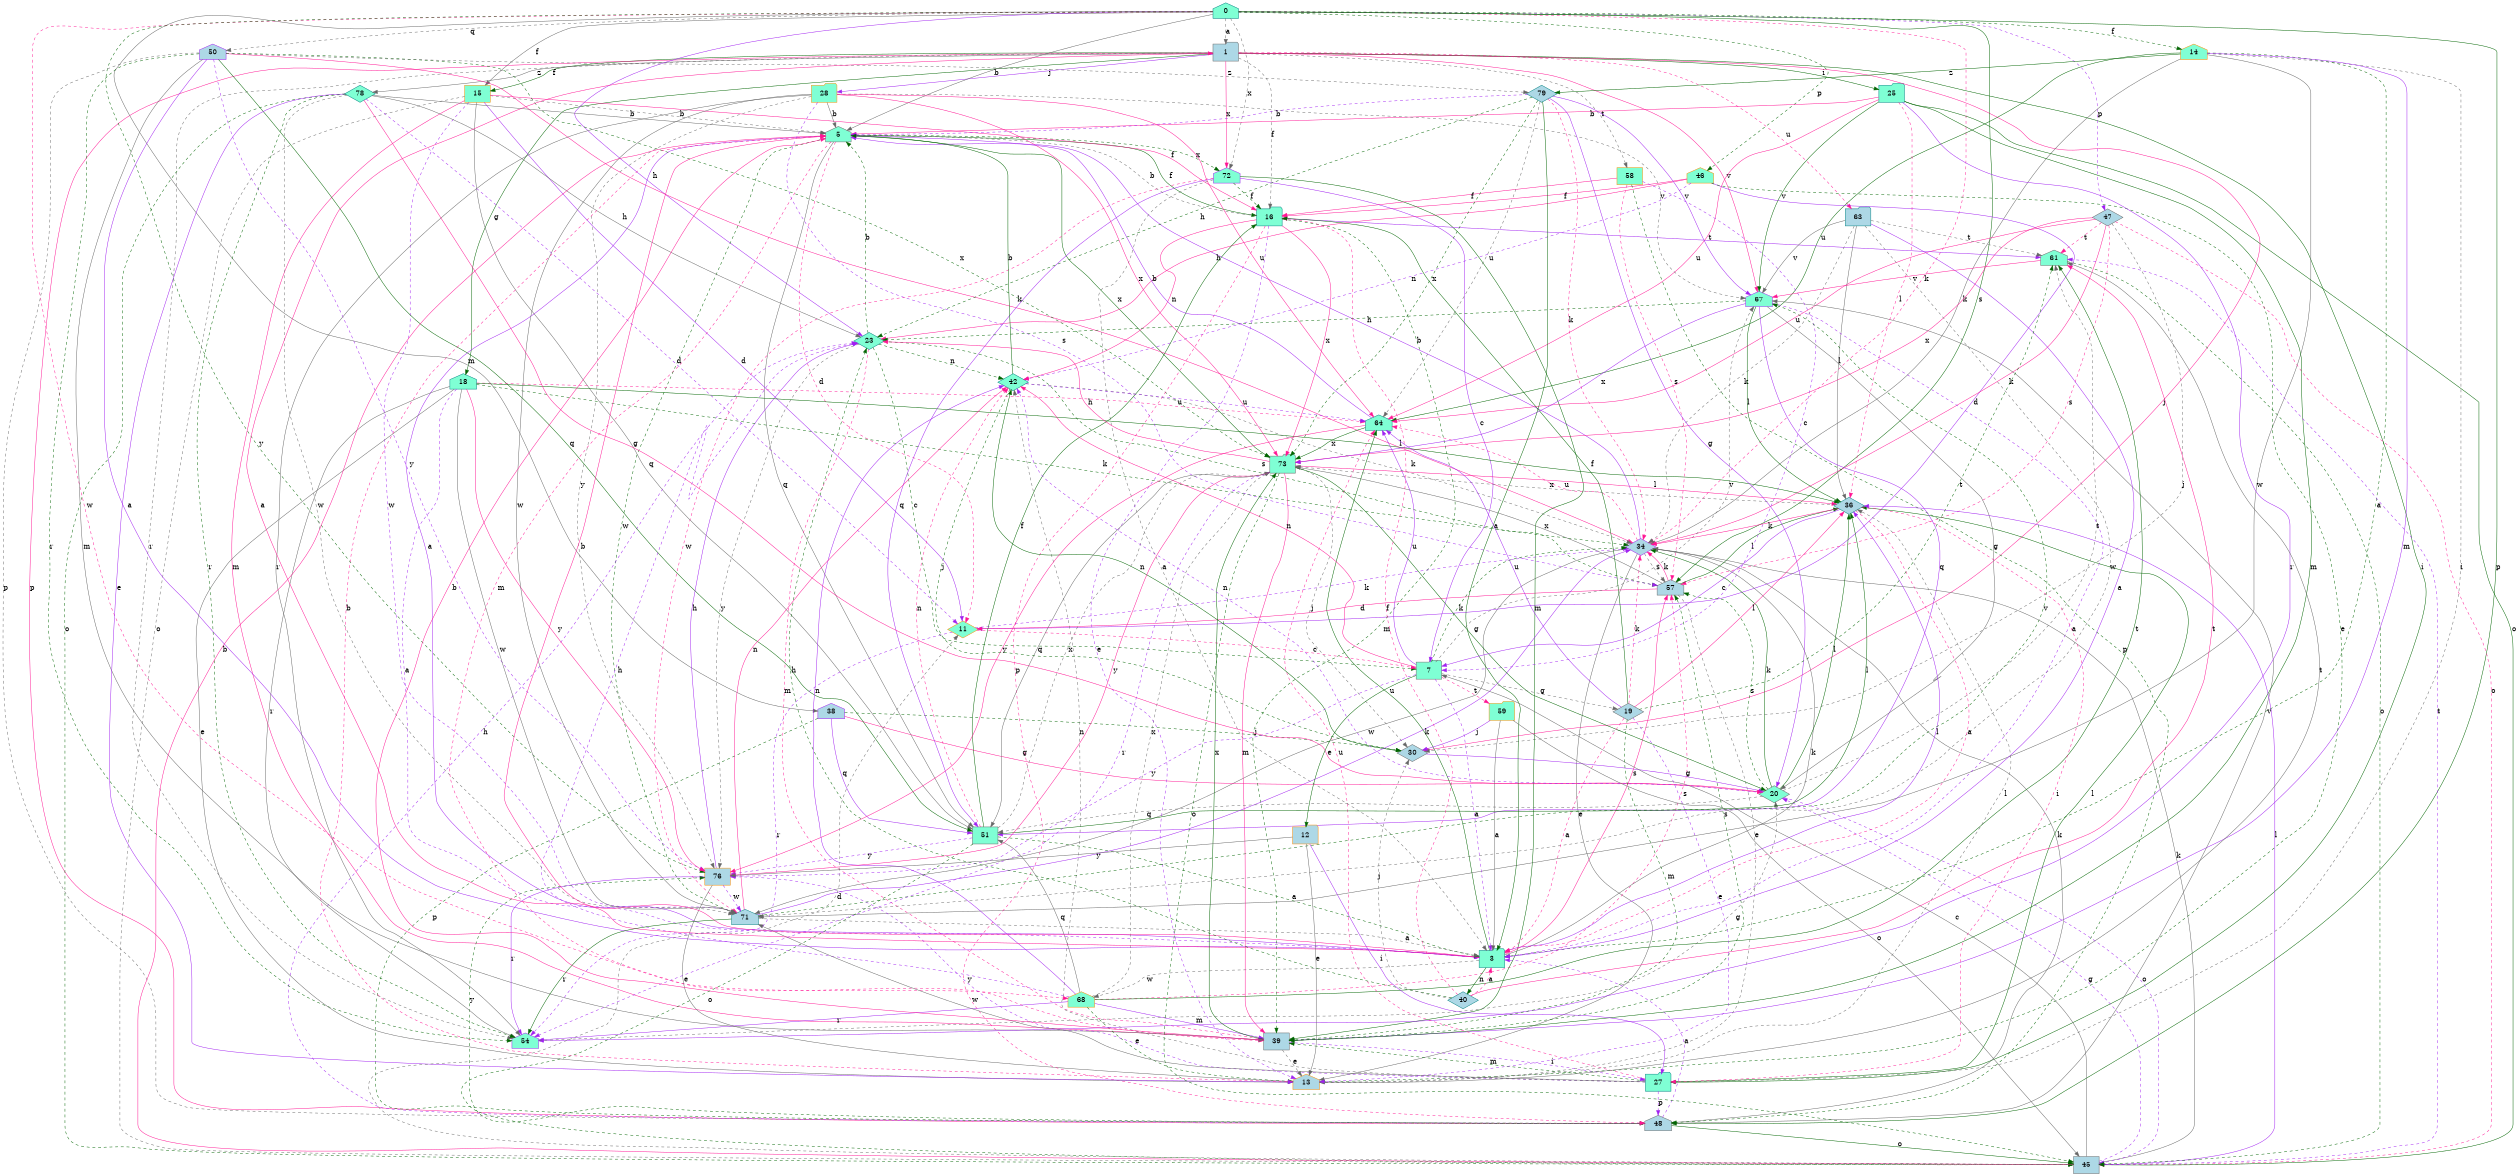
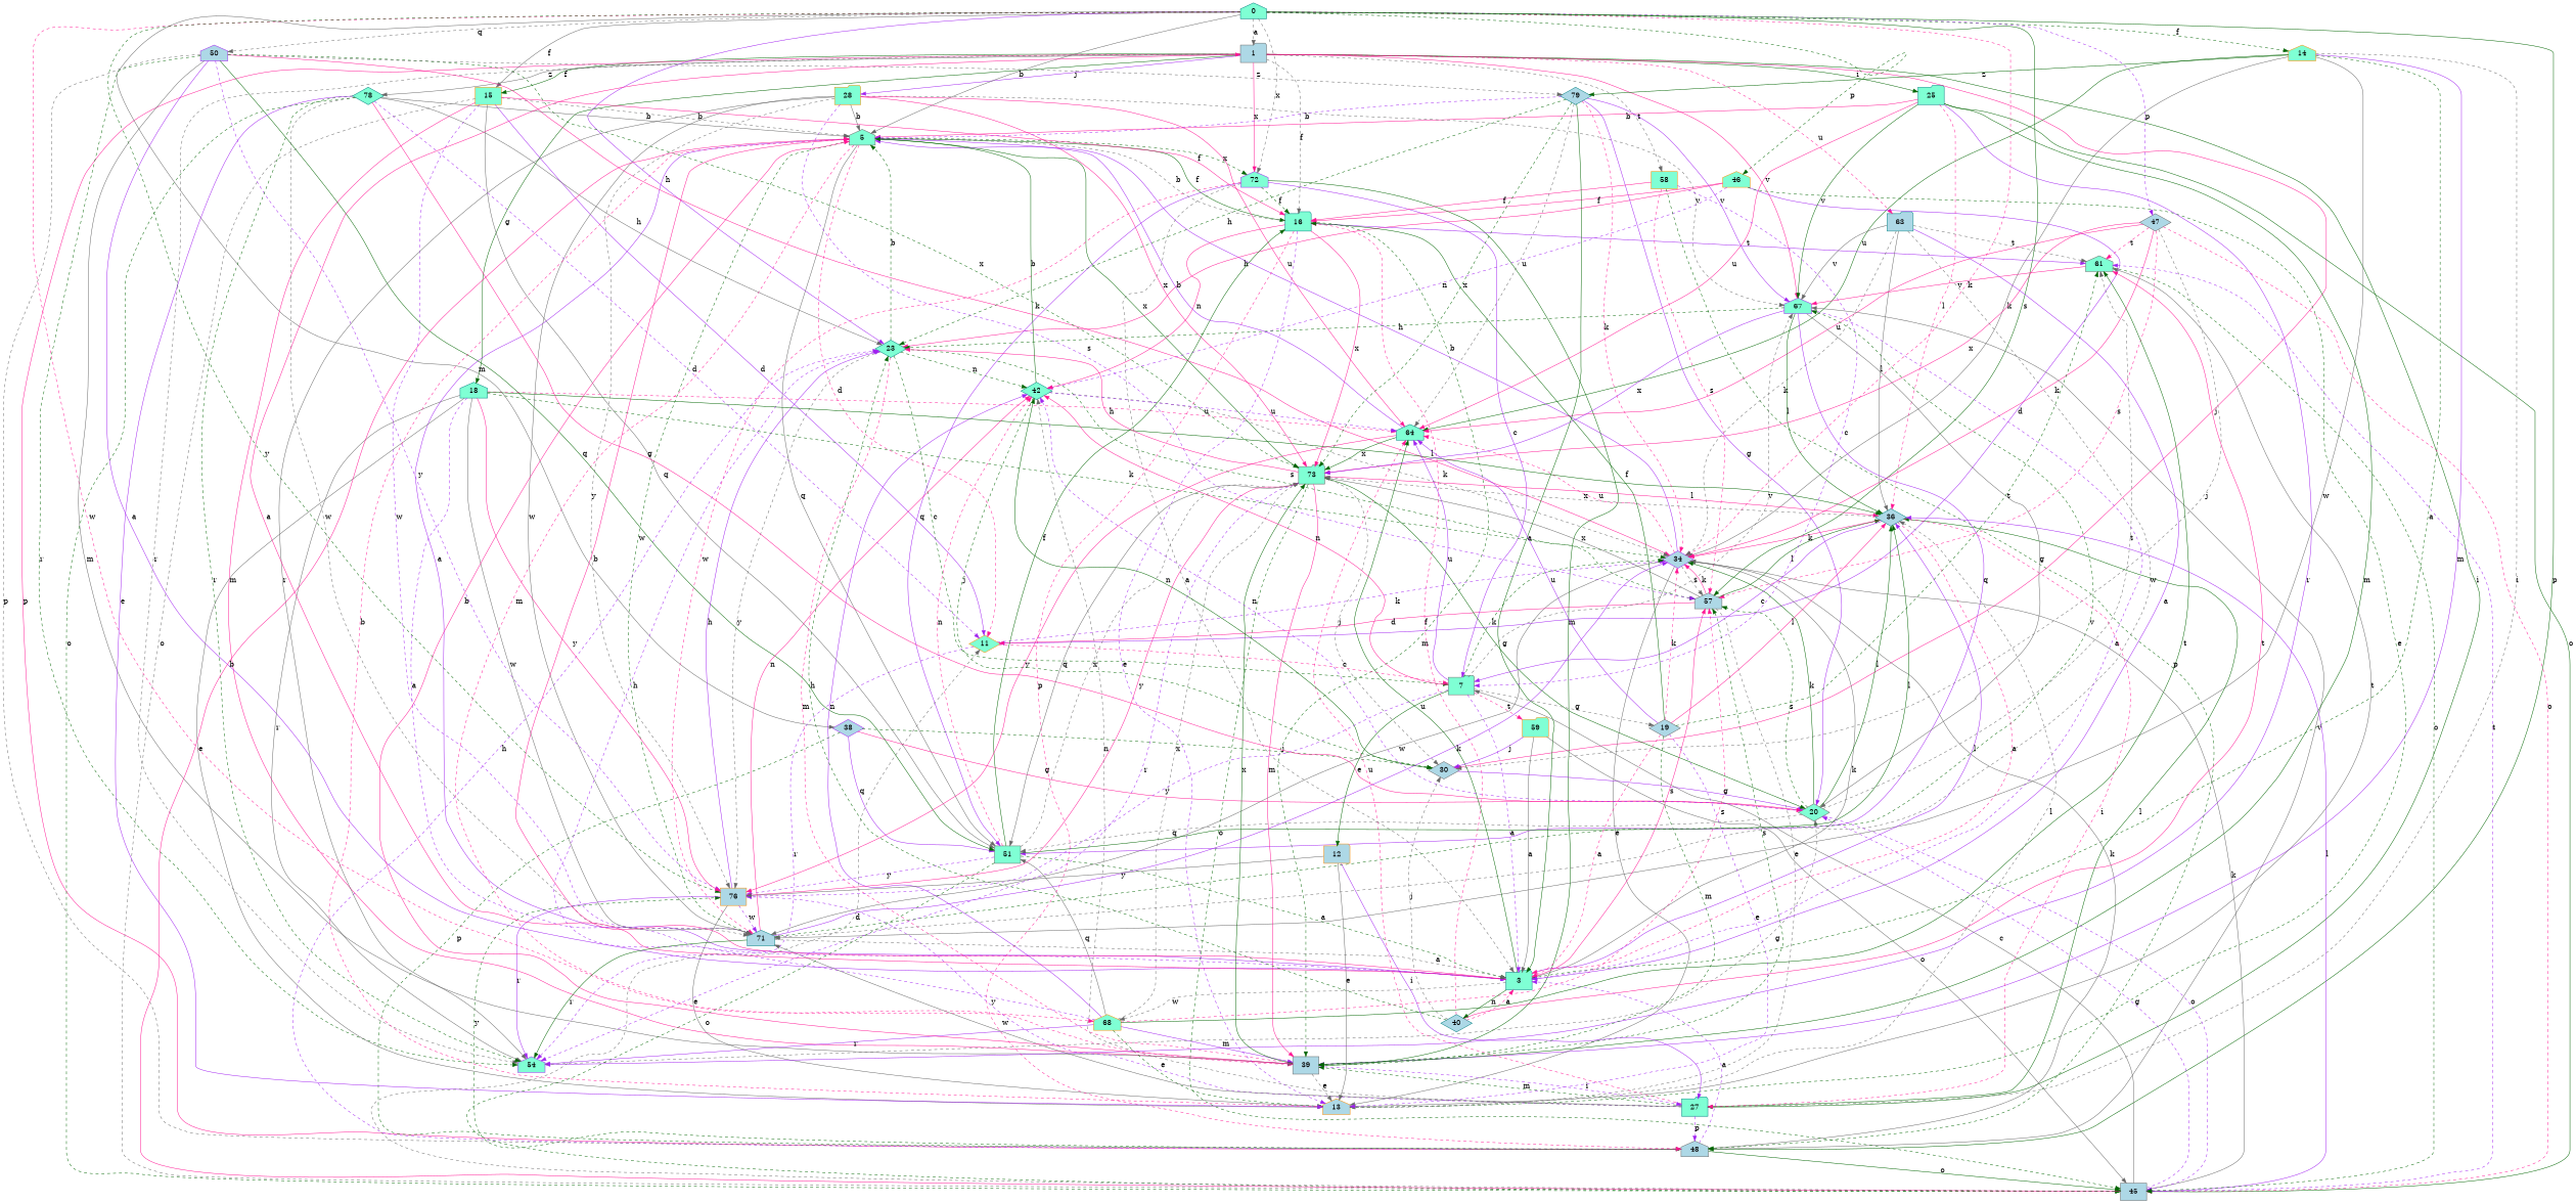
  strict digraph {
    node [color=teal fillcolor=aquamarine shape=house style=filled]
    edge [color=gray40 style=solid]
    1 [color=gray40 fillcolor=lightblue shape=folder]
    0
    5 [color=gray40]
    14 [color=darkorange]
    15 [color=darkorange shape=box]
    23 [shape=diamond]
    34 [color=purple fillcolor=lightblue shape=diamond]
-   38 [color=purple fillcolor=lightblue]
+   38 [color=purple fillcolor=lightblue shape=diamond]
    46 [color=darkorange]
    47 [color=gray40 fillcolor=lightblue shape=diamond]
    48 [color=gray40 fillcolor=lightblue]
    50 [color=purple fillcolor=lightblue]
    57 [color=gray40 fillcolor=lightblue]
    68 [color=darkorange]
    72 [color=purple]
    76 [color=darkorange fillcolor=lightblue shape=box]
    16 [shape=folder]
    18
    25 [shape=folder]
    27 [shape=folder]
    28 [color=darkorange shape=folder]
    30 [color=gray40 fillcolor=lightblue shape=diamond]
    54 [color=purple]
    58 [color=darkorange shape=box]
    63 [fillcolor=lightblue shape=folder]
    67 [color=purple]
    78 [shape=diamond]
    3 [shape=folder]
    11 [color=darkorange shape=diamond]
    39 [color=gray40 fillcolor=lightblue shape=box]
    51 [color=gray40 shape=box]
    71 [fillcolor=lightblue]
    73 [color=gray40 shape=folder]
    64
    79 [fillcolor=lightblue shape=diamond]
    45 [color=gray40 fillcolor=lightblue shape=box]
    7 [color=gray40 shape=folder]
    42 [shape=diamond]
    13 [color=darkorange fillcolor=lightblue]
    20 [color=gray40 shape=diamond]
    61 [color=gray40]
    36 [fillcolor=lightblue shape=diamond]
    40 [fillcolor=lightblue shape=diamond]
    12 [color=darkorange fillcolor=lightblue shape=folder]
    19 [color=gray40 fillcolor=lightblue shape=diamond]
    59 [color=darkorange shape=folder]
    1 -> 15 [color=darkgreen label=f]
    1 -> 48 [color=deeppink label=p]
    1 -> 72 [color=deeppink label=x]
    1 -> 16 [label=f style=dashed]
    1 -> 18 [color=darkgreen label=g]
    1 -> 25 [color=darkgreen label=i]
    1 -> 27 [color=darkgreen label=i]
    1 -> 28 [color=purple label=j]
    1 -> 30 [color=deeppink label=j]
    1 -> 54 [label=r style=dashed]
    1 -> 58 [label=t style=dashed]
    1 -> 63 [color=deeppink label=u style=dashed]
    1 -> 67 [color=deeppink label=v]
    1 -> 78 [label=z]
    0 -> 1 [label=a style=dashed]
    0 -> 5 [label=b]
    0 -> 14 [color=darkgreen label=f style=dashed]
    0 -> 15 [label=f]
    0 -> 23 [color=purple label=h]
    0 -> 34 [color=deeppink label=k style=dashed]
    0 -> 38 [label=m]
    0 -> 46 [color=darkgreen label=p style=dashed]
    0 -> 47 [color=purple label=p style=dashed]
    0 -> 48 [color=darkgreen label=p]
    0 -> 50 [label=q style=dashed]
    0 -> 57 [color=darkgreen label=s]
    0 -> 68 [color=deeppink label=w style=dashed]
    0 -> 72 [label=x style=dashed]
    0 -> 76 [color=darkgreen label=y style=dashed]
    5 -> 72 [color=darkgreen label=x style=dashed]
    5 -> 16 [color=darkgreen label=f]
    5 -> 3 [color=purple label=a]
    5 -> 11 [color=deeppink label=d style=dashed]
    5 -> 39 [color=deeppink label=m style=dashed]
    5 -> 51 [label=q]
    5 -> 71 [color=darkgreen label=w style=dashed]
    5 -> 73 [color=darkgreen label=x]
    14 -> 34 [label=k]
    14 -> 27 [label=i style=dashed]
    14 -> 3 [color=darkgreen label=a style=dashed]
    14 -> 39 [color=purple label=m]
    14 -> 71 [label=w]
    14 -> 64 [color=darkgreen label=u]
    14 -> 79 [color=darkgreen label=z]
    15 -> 5 [label=b style=dashed]
    15 -> 16 [color=deeppink label=f]
    15 -> 11 [color=purple label=d]
    15 -> 39 [color=deeppink label=m]
    15 -> 51 [label=q]
    15 -> 71 [color=purple label=w style=dashed]
    15 -> 45 [label=o style=dashed]
    23 -> 5 [color=darkgreen label=b style=dashed]
    23 -> 57 [color=darkgreen label=s style=dashed]
    23 -> 76 [label=y style=dashed]
    23 -> 39 [color=deeppink label=m style=dashed]
    23 -> 7 [color=darkgreen label=c style=dashed]
    23 -> 42 [color=darkgreen label=n style=dashed]
    34 -> 5 [color=purple label=b]
    34 -> 57 [label=s style=dashed]
    34 -> 71 [label=w]
    34 -> 64 [color=deeppink label=u style=dashed]
    34 -> 13 [label=e]
    38 -> 48 [color=darkgreen label=p style=dashed]
    38 -> 30 [color=darkgreen label=j style=dashed]
    38 -> 51 [color=purple label=q]
    38 -> 20 [color=deeppink label=g]
    46 -> 23 [color=deeppink label=h]
    46 -> 16 [color=deeppink label=f]
    46 -> 11 [color=purple label=d]
    46 -> 42 [color=purple label=n style=dashed]
    46 -> 13 [color=darkgreen label=e style=dashed]
    47 -> 34 [color=deeppink label=k]
    47 -> 57 [color=deeppink label=s style=dashed]
    47 -> 30 [label=j style=dashed]
    47 -> 73 [color=deeppink label=x]
    47 -> 64 [color=deeppink label=u]
    47 -> 45 [color=deeppink label=o style=dashed]
    47 -> 61 [color=deeppink label=t style=dashed]
    48 -> 23 [color=purple label=h style=dashed]
    48 -> 34 [label=k]
    48 -> 76 [color=darkgreen label=y style=dashed]
    48 -> 67 [label=v]
    48 -> 3 [color=purple label=a style=dashed]
    48 -> 45 [color=darkgreen label=o]
    50 -> 34 [color=deeppink label=k]
    50 -> 48 [label=p style=dashed]
    50 -> 76 [color=purple label=y style=dashed]
    50 -> 54 [color=darkgreen label=r style=dashed]
    50 -> 3 [color=purple label=a]
    50 -> 39 [label=m]
    50 -> 51 [color=darkgreen label=q]
    50 -> 73 [color=darkgreen label=x style=dashed]
    50 -> 79 [label=z style=dashed]
    57 -> 34 [color=deeppink label=k]
    57 -> 11 [color=deeppink label=d]
    57 -> 73 [label=x]
    57 -> 13 [label=e style=dashed]
    57 -> 36 [color=darkgreen label=l]
    68 -> 23 [color=purple label=h style=dashed]
    68 -> 57 [color=deeppink label=s style=dashed]
    68 -> 54 [color=purple label=r]
    68 -> 39 [color=purple label=m]
    68 -> 51 [label=q]
    68 -> 73 [label=x style=dashed]
    68 -> 42 [color=purple label=n]
    68 -> 13 [color=darkgreen label=e style=dashed]
    68 -> 61 [color=darkgreen label=t]
    72 -> 16 [color=darkgreen label=f style=dashed]
    72 -> 3 [label=a style=dashed]
    72 -> 39 [color=darkgreen label=m]
    72 -> 51 [color=purple label=q]
    72 -> 71 [color=deeppink label=w style=dashed]
    72 -> 7 [color=purple label=c]
    76 -> 23 [color=purple label=h]
    76 -> 54 [color=purple label=r]
    76 -> 71 [color=purple label=w style=dashed]
    76 -> 13 [label=e]
    16 -> 5 [label=b style=dashed]
    16 -> 48 [color=deeppink label=p style=dashed]
    16 -> 39 [color=darkgreen label=m style=dashed]
    16 -> 73 [color=deeppink label=x]
    16 -> 42 [color=deeppink label=n]
    16 -> 13 [color=purple label=e style=dashed]
    16 -> 61 [color=purple label=t]
    18 -> 34 [color=darkgreen label=k style=dashed]
    18 -> 76 [color=deeppink label=y]
    18 -> 54 [label=r]
    18 -> 3 [color=purple label=a style=dashed]
    18 -> 71 [label=w]
    18 -> 64 [color=deeppink label=u style=dashed]
    18 -> 13 [label=e]
    18 -> 36 [color=darkgreen label=l]
    25 -> 5 [color=deeppink label=b]
    25 -> 54 [color=purple label=r]
    25 -> 67 [color=darkgreen label=v]
    25 -> 39 [color=darkgreen label=m]
    25 -> 64 [color=deeppink label=u]
    25 -> 45 [color=darkgreen label=o]
    25 -> 36 [color=deeppink label=l style=dashed]
    27 -> 48 [color=purple label=p style=dashed]
    27 -> 76 [color=purple label=y style=dashed]
    27 -> 39 [color=darkgreen label=m style=dashed]
    27 -> 71 [label=w]
    27 -> 64 [color=deeppink label=u style=dashed]
    27 -> 42 [label=n style=dashed]
    27 -> 36 [color=darkgreen label=l]
    28 -> 5 [label=b]
    28 -> 57 [color=purple label=s style=dashed]
    28 -> 76 [label=y style=dashed]
    28 -> 54 [label=r]
    28 -> 67 [label=v style=dashed]
    28 -> 71 [label=w]
    28 -> 73 [color=deeppink label=x]
    28 -> 64 [color=deeppink label=u]
    30 -> 42 [color=darkgreen label=n]
    30 -> 20 [color=purple label=g]
    54 -> 20 [label=g style=dashed]
    58 -> 48 [color=darkgreen label=p style=dashed]
    58 -> 57 [color=deeppink label=s style=dashed]
    58 -> 16 [color=deeppink label=f]
    58 -> 7 [color=purple label=c style=dashed]
    63 -> 34 [label=k style=dashed]
    63 -> 67 [label=v]
    63 -> 3 [color=purple label=a]
    63 -> 71 [label=w style=dashed]
    63 -> 61 [label=t style=dashed]
    63 -> 36 [label=l]
    67 -> 23 [color=darkgreen label=h style=dashed]
    67 -> 3 [color=purple label=a style=dashed]
    67 -> 51 [color=purple label=q]
    67 -> 73 [color=purple label=x]
    67 -> 20 [label=g]
    67 -> 36 [color=darkgreen label=l]
    78 -> 5 [label=b]
    78 -> 23 [label=h]
    78 -> 54 [color=darkgreen label=r style=dashed]
    78 -> 11 [color=purple label=d style=dashed]
    78 -> 71 [label=w style=dashed]
    78 -> 45 [color=darkgreen label=o style=dashed]
    78 -> 13 [color=purple label=e]
    78 -> 20 [color=deeppink label=g]
    3 -> 1 [color=deeppink label=a]
    3 -> 5 [color=deeppink label=b]
    3 -> 34 [label=k]
    3 -> 57 [color=deeppink label=s]
    3 -> 68 [label=w style=dashed]
    3 -> 64 [color=darkgreen label=u]
    3 -> 36 [color=purple label=l]
    3 -> 40 [color=darkgreen label=n]
    11 -> 34 [color=purple label=k style=dashed]
    11 -> 54 [color=purple label=r style=dashed]
    11 -> 7 [color=deeppink label=c style=dashed]
    39 -> 5 [color=deeppink label=b]
    39 -> 57 [color=darkgreen label=s style=dashed]
    39 -> 27 [color=purple label=i style=dashed]
    39 -> 73 [color=darkgreen label=x]
    39 -> 13 [label=e style=dashed]
    51 -> 76 [color=purple label=y style=dashed]
    51 -> 16 [color=darkgreen label=f]
    51 -> 3 [color=darkgreen label=a style=dashed]
    51 -> 73 [label=x style=dashed]
    51 -> 45 [color=darkgreen label=o style=dashed]
    51 -> 42 [color=deeppink label=n style=dashed]
    51 -> 36 [color=darkgreen label=l]
    71 -> 34 [color=purple label=k]
    71 -> 54 [color=darkgreen label=r]
    71 -> 67 [color=darkgreen label=v style=dashed]
    71 -> 3 [label=a style=dashed]
    71 -> 42 [color=deeppink label=n]
    73 -> 23 [color=deeppink label=h]
    73 -> 76 [color=deeppink label=y]
    73 -> 30 [label=j style=dashed]
    73 -> 54 [color=purple label=r style=dashed]
    73 -> 39 [color=deeppink label=m]
    73 -> 51 [label=q]
    73 -> 45 [color=darkgreen label=o style=dashed]
    73 -> 20 [color=darkgreen label=g]
    73 -> 36 [color=deeppink label=l]
    64 -> 5 [color=purple label=b]
    64 -> 76 [color=deeppink label=y]
    64 -> 73 [color=darkgreen label=x]
    79 -> 5 [color=purple label=b style=dashed]
    79 -> 23 [color=darkgreen label=h style=dashed]
    79 -> 34 [color=deeppink label=k style=dashed]
    79 -> 67 [color=purple label=v]
    79 -> 3 [color=darkgreen label=a]
    79 -> 73 [color=darkgreen label=x style=dashed]
    79 -> 64 [label=u style=dashed]
    79 -> 20 [color=purple label=g]
    45 -> 5 [color=deeppink label=b]
    45 -> 34 [label=k]
    45 -> 11 [label=d style=dashed]
    45 -> 7 [label=c]
    45 -> 20 [color=purple label=g style=dashed]
    45 -> 61 [color=purple label=t style=dashed]
    45 -> 36 [color=purple label=l]
    7 -> 34 [color=darkgreen label=k style=dashed]
    7 -> 76 [color=purple label=y style=dashed]
    7 -> 67 [label=v style=dashed]
    7 -> 3 [color=purple label=a style=dashed]
    7 -> 64 [color=purple label=u]
    7 -> 42 [color=deeppink label=n]
    7 -> 12 [color=darkgreen label=e]
    7 -> 19 [label=g style=dashed]
    7 -> 59 [color=deeppink label=t style=dashed]
    42 -> 5 [color=darkgreen label=b]
    42 -> 34 [label=k style=dashed]
    42 -> 30 [color=darkgreen label=j style=dashed]
    42 -> 64 [color=purple label=u style=dashed]
    13 -> 5 [color=deeppink label=b style=dashed]
    13 -> 61 [label=t]
    13 -> 36 [label=l style=dashed]
    20 -> 34 [color=darkgreen label=k]
    20 -> 57 [color=darkgreen label=s style=dashed]
    20 -> 51 [label=q style=dashed]
    20 -> 45 [color=purple label=o style=dashed]
    20 -> 42 [color=purple label=n style=dashed]
    20 -> 61 [label=t style=dashed]
    20 -> 36 [color=darkgreen label=l]
    61 -> 67 [color=deeppink label=v]
    61 -> 45 [color=darkgreen label=o style=dashed]
    36 -> 34 [color=deeppink label=k]
    36 -> 27 [color=deeppink label=i style=dashed]
    36 -> 3 [color=deeppink label=a style=dashed]
    36 -> 73 [label=x style=dashed]
    36 -> 7 [color=purple label=c]
    40 -> 23 [color=darkgreen label=h style=dashed]
    40 -> 16 [color=deeppink label=f style=dashed]
    40 -> 30 [label=j style=dashed]
    40 -> 3 [color=deeppink label=a style=dashed]
    40 -> 61 [color=deeppink label=t]
    12 -> 76 [label=y]
    12 -> 27 [color=purple label=i]
    12 -> 13 [label=e]
    19 -> 34 [color=deeppink label=k style=dashed]
    19 -> 16 [color=darkgreen label=f]
    19 -> 3 [color=deeppink label=a style=dashed]
    19 -> 39 [color=darkgreen label=m style=dashed]
    19 -> 64 [color=purple label=u]
    19 -> 13 [color=purple label=e style=dashed]
    19 -> 61 [color=darkgreen label=t style=dashed]
    19 -> 36 [color=deeppink label=l]
    59 -> 30 [color=purple label=j]
    59 -> 3 [label=a]
    59 -> 45 [label=o]
  }
